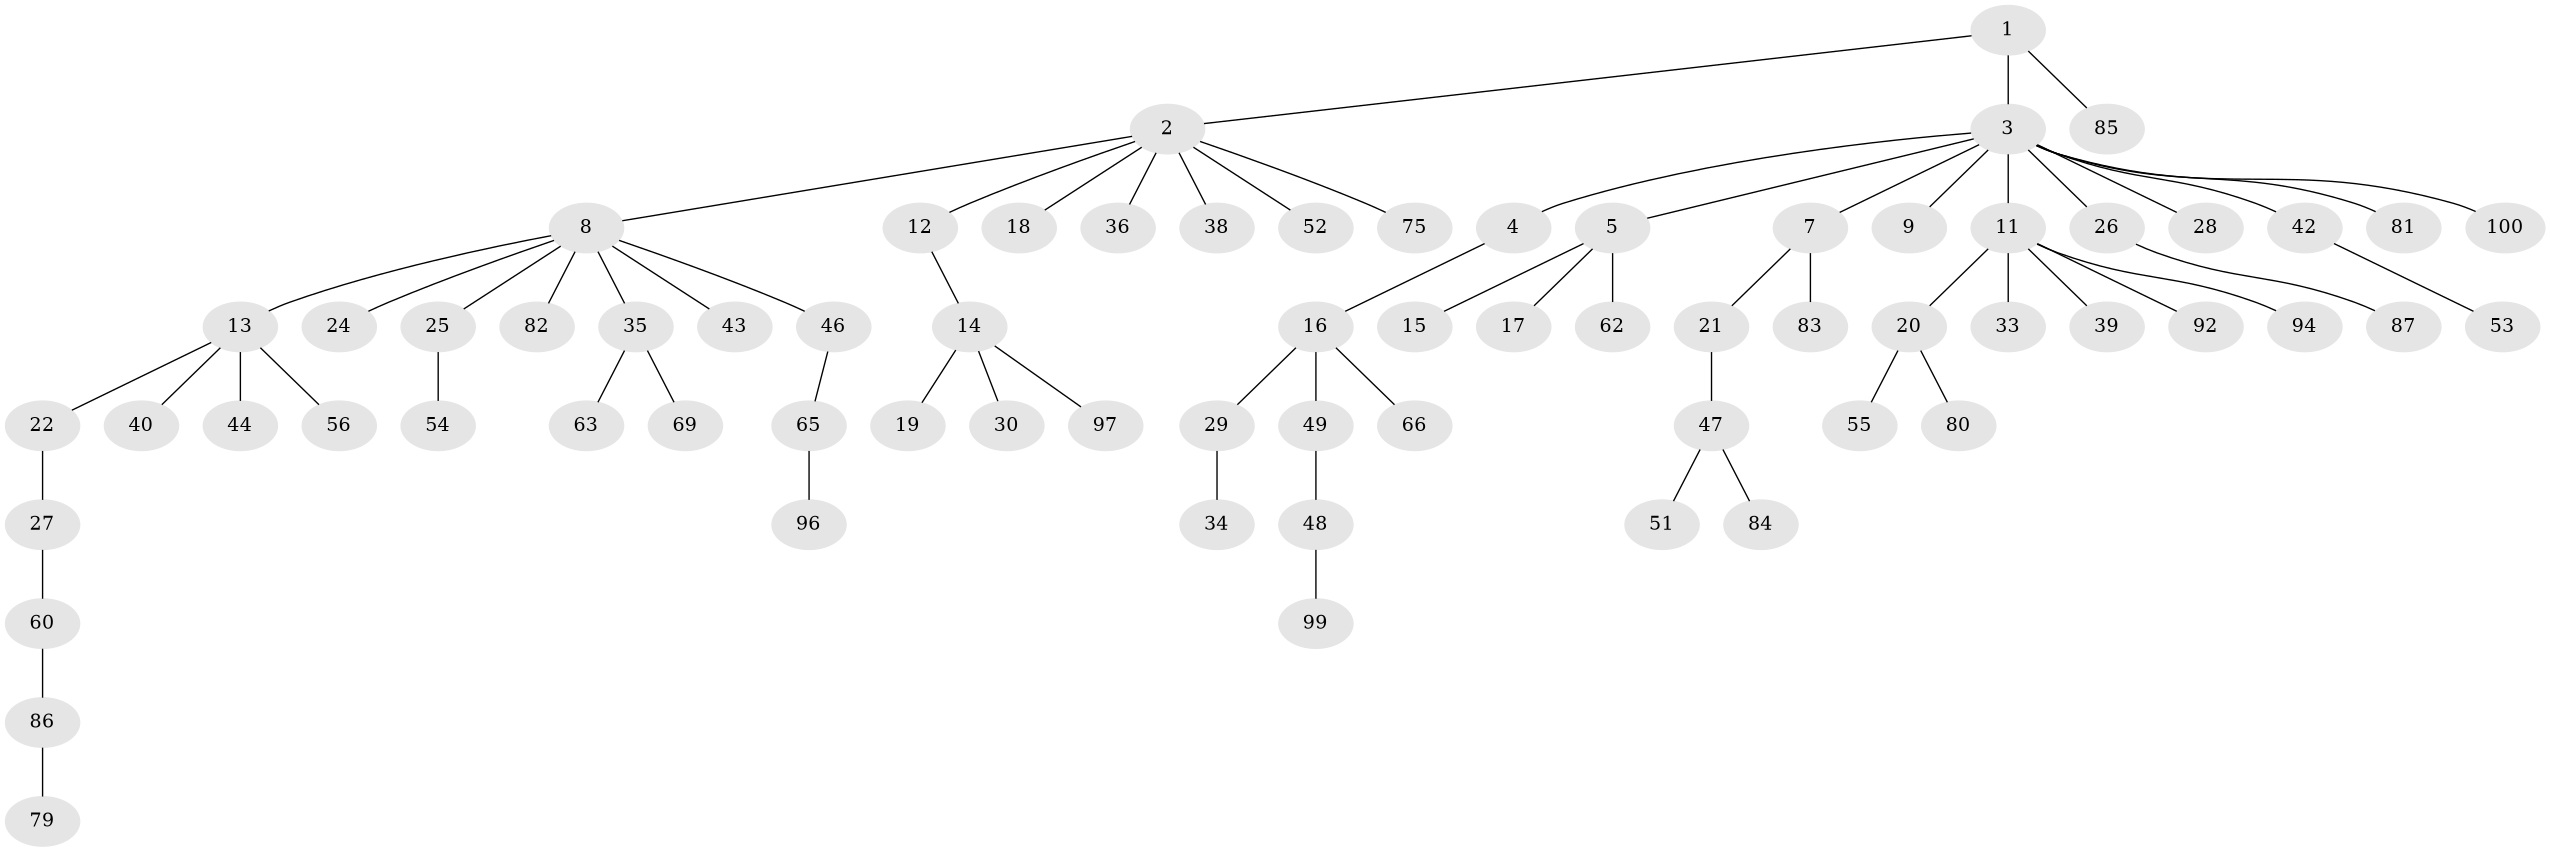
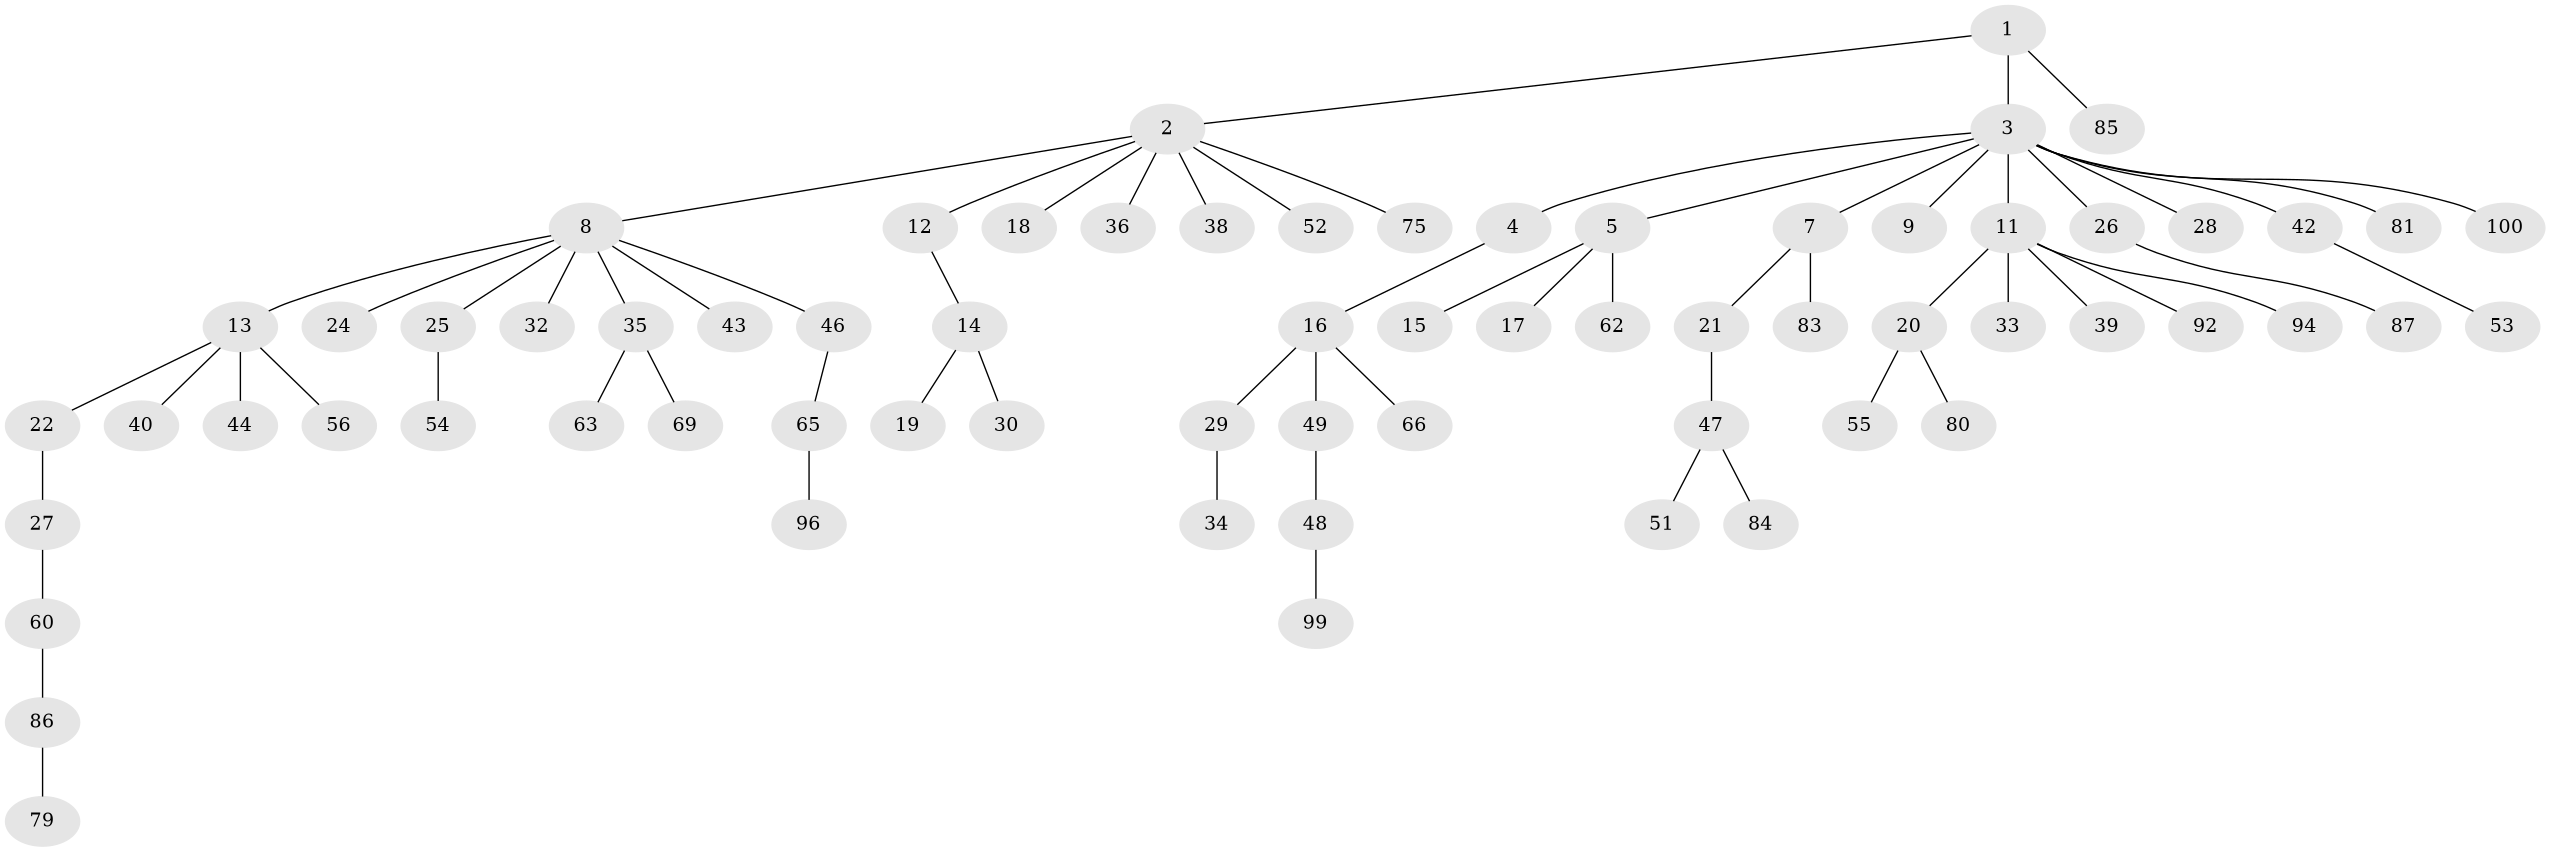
  graph {
    node [color=gray90 style=filled]
    1 [super="+77"]
    2 [super="+29"]
    3 [super="+31"]
    85
    8 [super="+10"]
    12
    18
    36
    38
    52
    75
    4
    5 [super="+6"]
    7 [super="+90"]
    9
    11 [super="+59"]
    26 [super="+41"]
    28
    42 [super="+71"]
    81
    100
    13 [super="+50"]
    24
    25 [super="+61"]
-   32 [super="+95" label=82]
+   32 [super="+95"]
    35
    43 [super="+82"]
    46 [super="+64"]
    14 [super="+70"]
    16 [super="+73"]
    15 [super="+76"]
    17 [super="+68"]
    62
    21
    83
    20 [super="+47"]
    33
    39 [super="+74"]
    92
    94
    87
    53 [super="+78"]
    n43 [label=29]
    49
    66
    n46 [label=47 super="+57"]
    22
    40 [super="+88"]
    44
    56 [super="+91"]
    54
    63 [super="+67"]
    69
    65 [super="+93"]
    55
    80
    19
    30 [super="+89"]
-   97
    27
    34 [super="+37"]
    48 [super="+58"]
    51
    84
    60 [super="+72"]
    86
    99
    96 [super="+98"]
    79
    1 -- 2
    1 -- 3
    1 -- 85
    2 -- 8
    2 -- 12
    2 -- 18
    2 -- 36
    2 -- 38
    2 -- 52
    2 -- 75
    3 -- 4
    3 -- 5
    3 -- 7
    3 -- 9
    3 -- 11
    3 -- 26
    3 -- 28
    3 -- 42
    3 -- 81
    3 -- 100
    8 -- 13
    8 -- 24
    8 -- 25
    8 -- 32
    8 -- 35
    8 -- 43
    8 -- 46
    12 -- 14
    4 -- 16
    5 -- 15
    5 -- 17
    5 -- 62
    7 -- 21
    7 -- 83
    11 -- 20
    11 -- 33
    11 -- 39
    11 -- 92
    11 -- 94
    26 -- 87
    42 -- 53
    13 -- 22
    13 -- 40
    13 -- 44
    13 -- 56
    25 -- 54
    35 -- 63
    35 -- 69
    46 -- 65
    14 -- 19
    14 -- 30
-   14 -- 97
    16 -- n43
    16 -- 49
    16 -- 66
    21 -- n46
    20 -- 55
    20 -- 80
    n43 -- 34
    49 -- 48
    n46 -- 51
    n46 -- 84
    22 -- 27
    65 -- 96
    27 -- 60
    48 -- 99
    60 -- 86
    86 -- 79
  }
